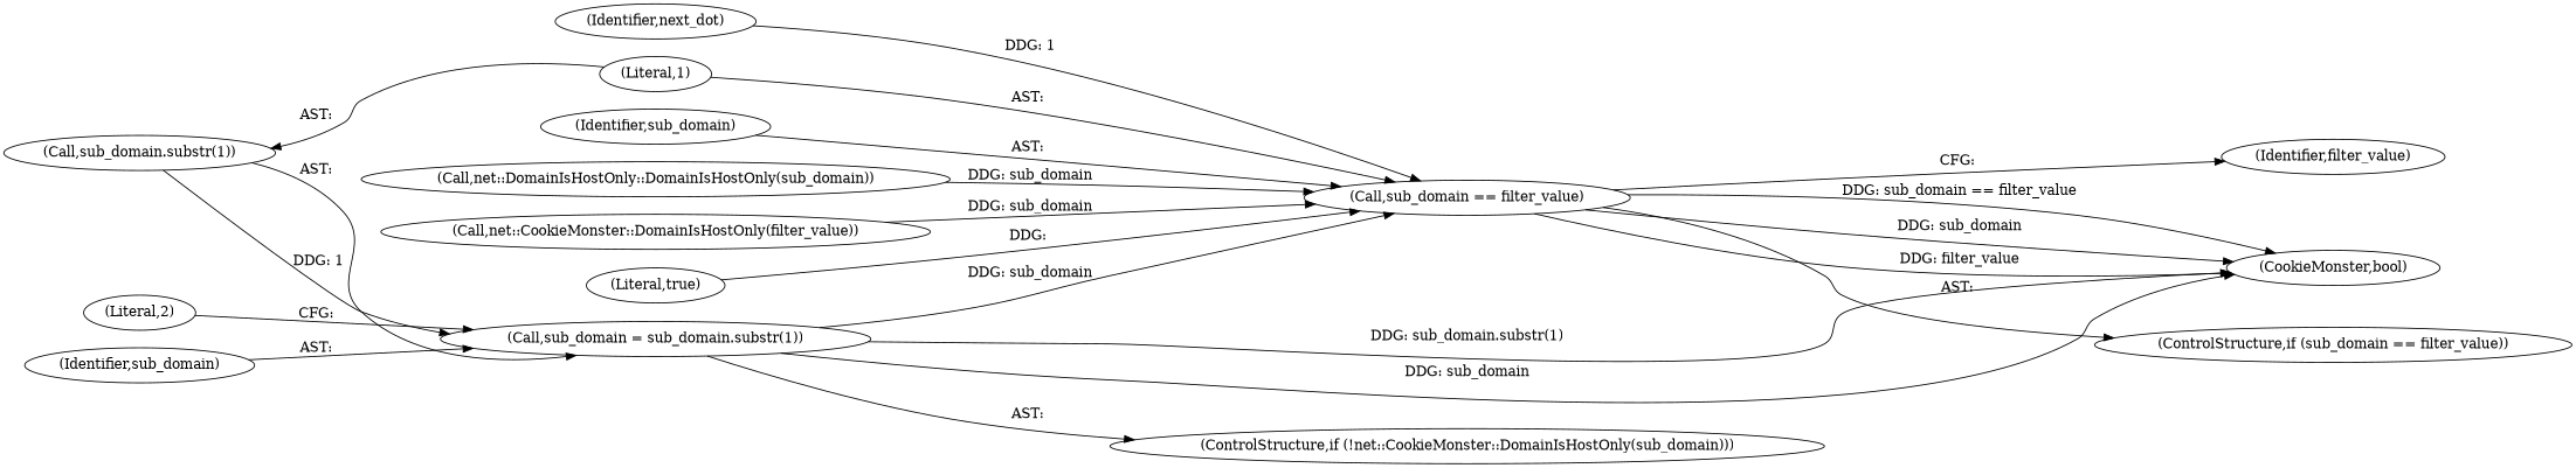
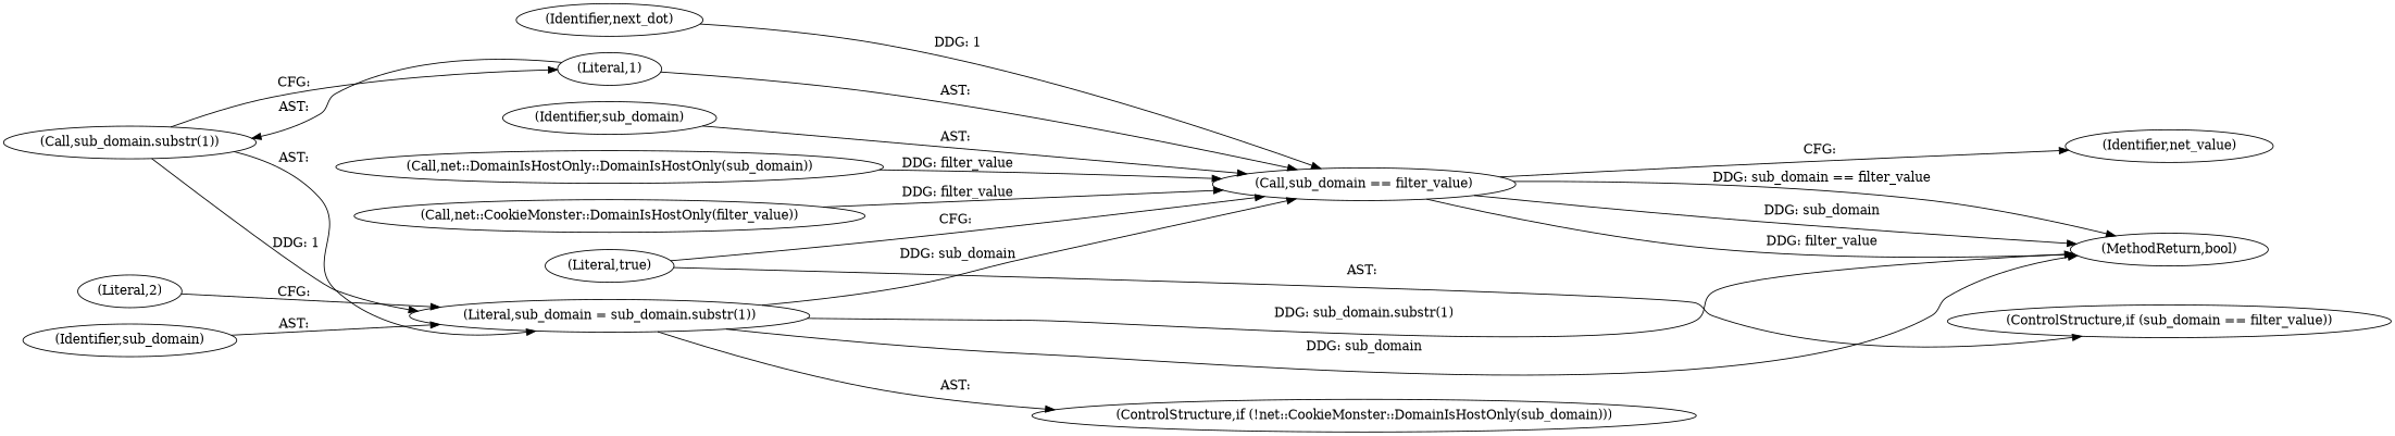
  digraph {
    rankdir=LR
    n1 [label="(Call,sub_domain.substr(1))"]
-   n2 [label="(Call,sub_domain = sub_domain.substr(1))"]
+   n2 [label="(Literal,sub_domain = sub_domain.substr(1))"]
    n3 [label="(Literal,1)"]
    n4 [label="(Call,sub_domain == filter_value)"]
-   n5 [label="(CookieMonster,bool)"]
+   n5 [label="(MethodReturn,bool)"]
    n6 [label="(ControlStructure,if (!net::CookieMonster::DomainIsHostOnly(sub_domain)))"]
-   n7 [label="(Identifier,filter_value)"]
+   n7 [label="(Identifier,net_value)"]
    n8 [label="(ControlStructure,if (sub_domain == filter_value))"]
    n9 [label="(Identifier,next_dot)"]
    n10 [label="(Identifier,sub_domain)"]
    n11 [label="(Literal,true)"]
    n12 [label="(Call,net::DomainIsHostOnly::DomainIsHostOnly(sub_domain))"]
    n13 [label="(Call,net::CookieMonster::DomainIsHostOnly(filter_value))"]
    n14 [label="(Literal,2)"]
    n15 [label="(Identifier,sub_domain)"]
    n1 -> n2 [label="AST: "]
    n1 -> n2 [label="DDG: 1"]
+   n1 -> n3 [label="CFG: "]
    n2 -> n4 [label="DDG: sub_domain"]
    n2 -> n5 [label="DDG: sub_domain.substr(1)"]
    n2 -> n5 [label="DDG: sub_domain"]
    n2 -> n6 [label="AST: "]
    n3 -> n1 [label="AST: "]
    n3 -> n4 [label="AST: "]
    n4 -> n5 [label="DDG: filter_value"]
    n4 -> n5 [label="DDG: sub_domain == filter_value"]
    n4 -> n5 [label="DDG: sub_domain"]
    n4 -> n7 [label="CFG: "]
-   n4 -> n8 [label="AST: "]
+   n11 -> n8 [label="AST: "]
    n9 -> n4 [label="DDG: 1"]
    n10 -> n4 [label="AST: "]
-   n11 -> n4 [label="DDG: "]
-   n12 -> n4 [label="DDG: sub_domain"]
-   n13 -> n4 [label="DDG: sub_domain"]
+   n11 -> n4 [label="CFG: "]
+   n12 -> n4 [label="DDG: filter_value"]
+   n13 -> n4 [label="DDG: filter_value"]
    n14 -> n2 [label="CFG: "]
    n15 -> n2 [label="AST: "]
  }
